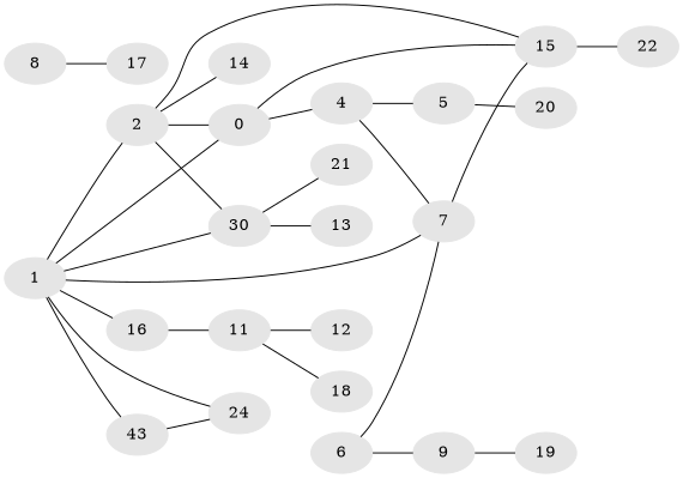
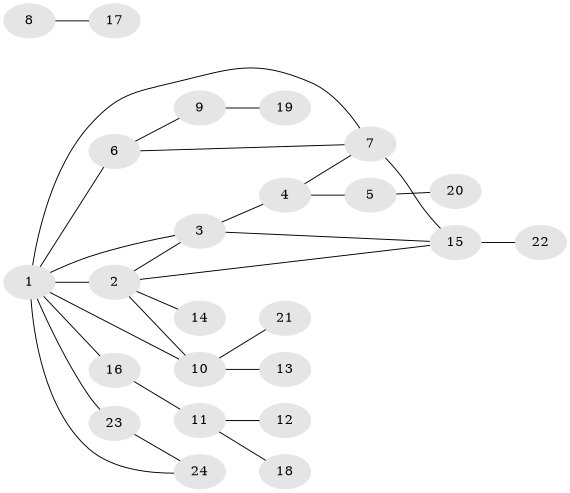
  graph {
    rankdir=LR
    node [color=gray90 style=filled]
    edge [weight=1.0]
    1
    2
-   3 [label=0]
+   3
    6
    7
-   10 [label=30]
+   10
    16
-   23 [label=43]
+   23
    24
    14
    15
    4
    5
    20
    9
    13
    21
    11
    12
    18
    8
    17
    22
    19
    1 -- 2
    1 -- 3
+   1 -- 6 [weight=2.0]
    1 -- 7
    1 -- 10
    1 -- 16
    1 -- 23
    1 -- 24
    2 -- 3
    2 -- 10
    2 -- 14
    2 -- 15
    3 -- 15
    3 -- 4
    6 -- 7
    6 -- 9 [weight=2.0]
    7 -- 15
    10 -- 13 [weight=2.0]
    10 -- 21
    16 -- 11
    23 -- 24
    15 -- 22
    4 -- 7
    4 -- 5 [weight=4.0]
    5 -- 20
    9 -- 19
    11 -- 12
    11 -- 18
    8 -- 17
  }
